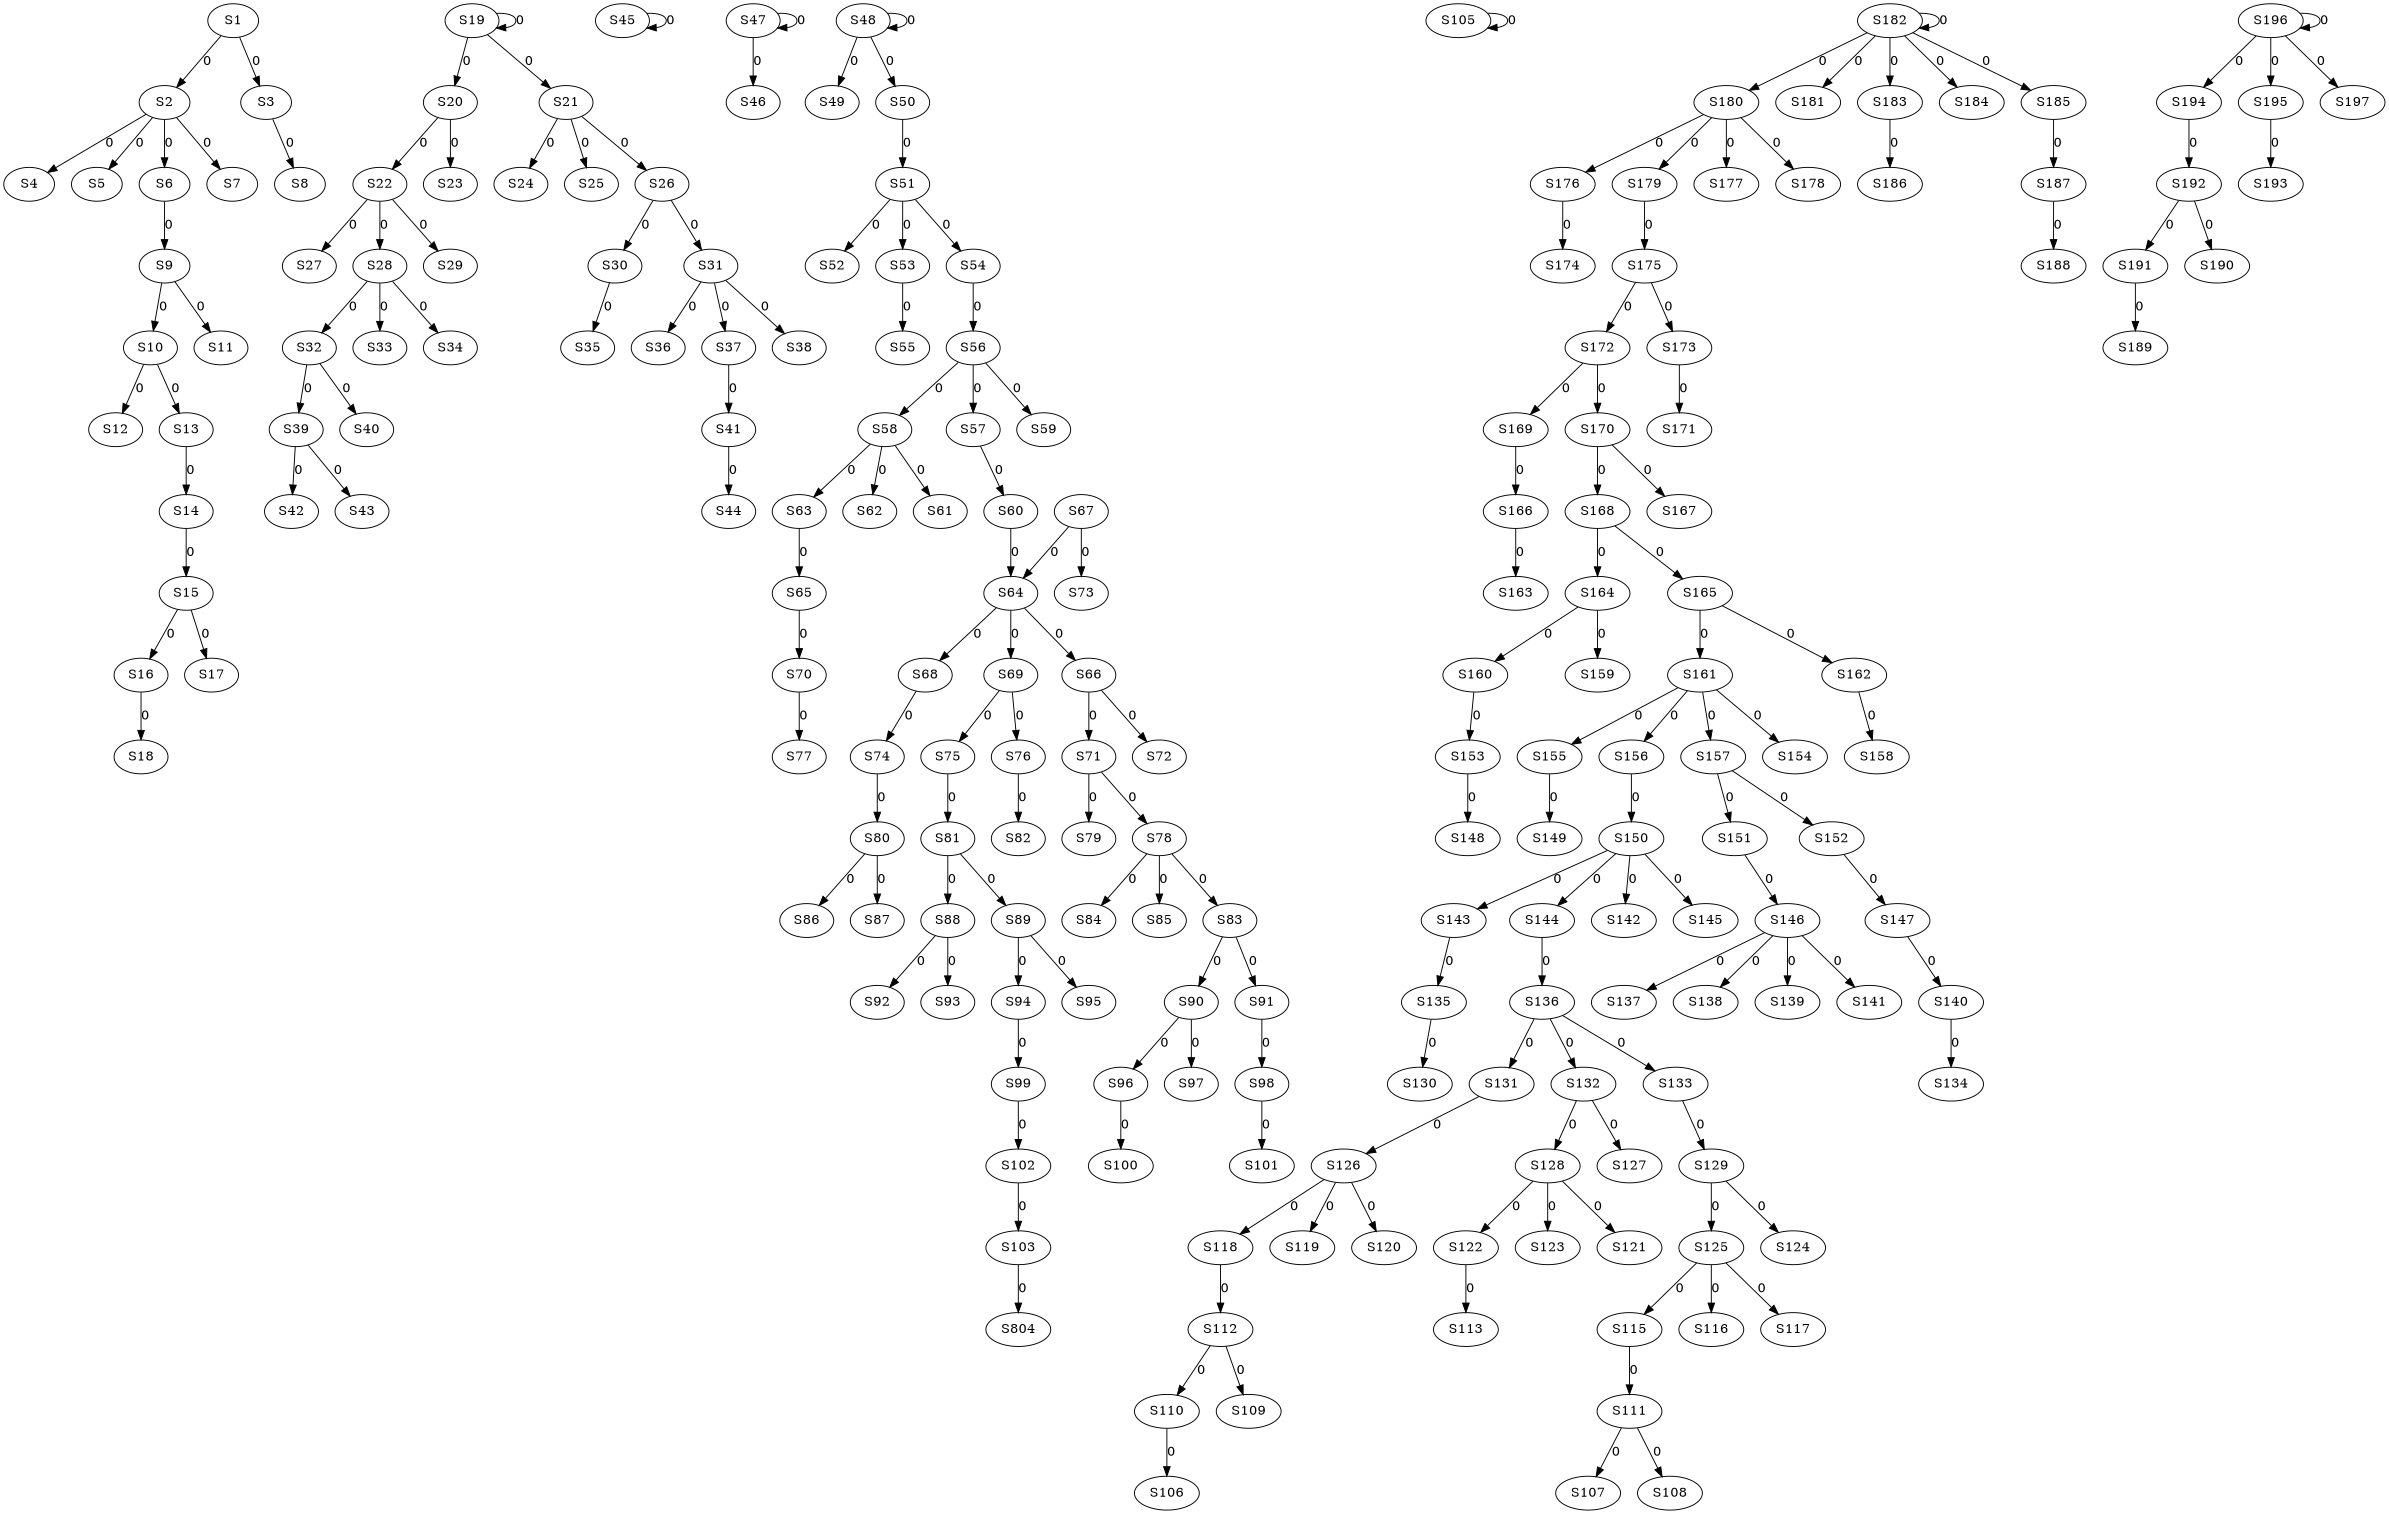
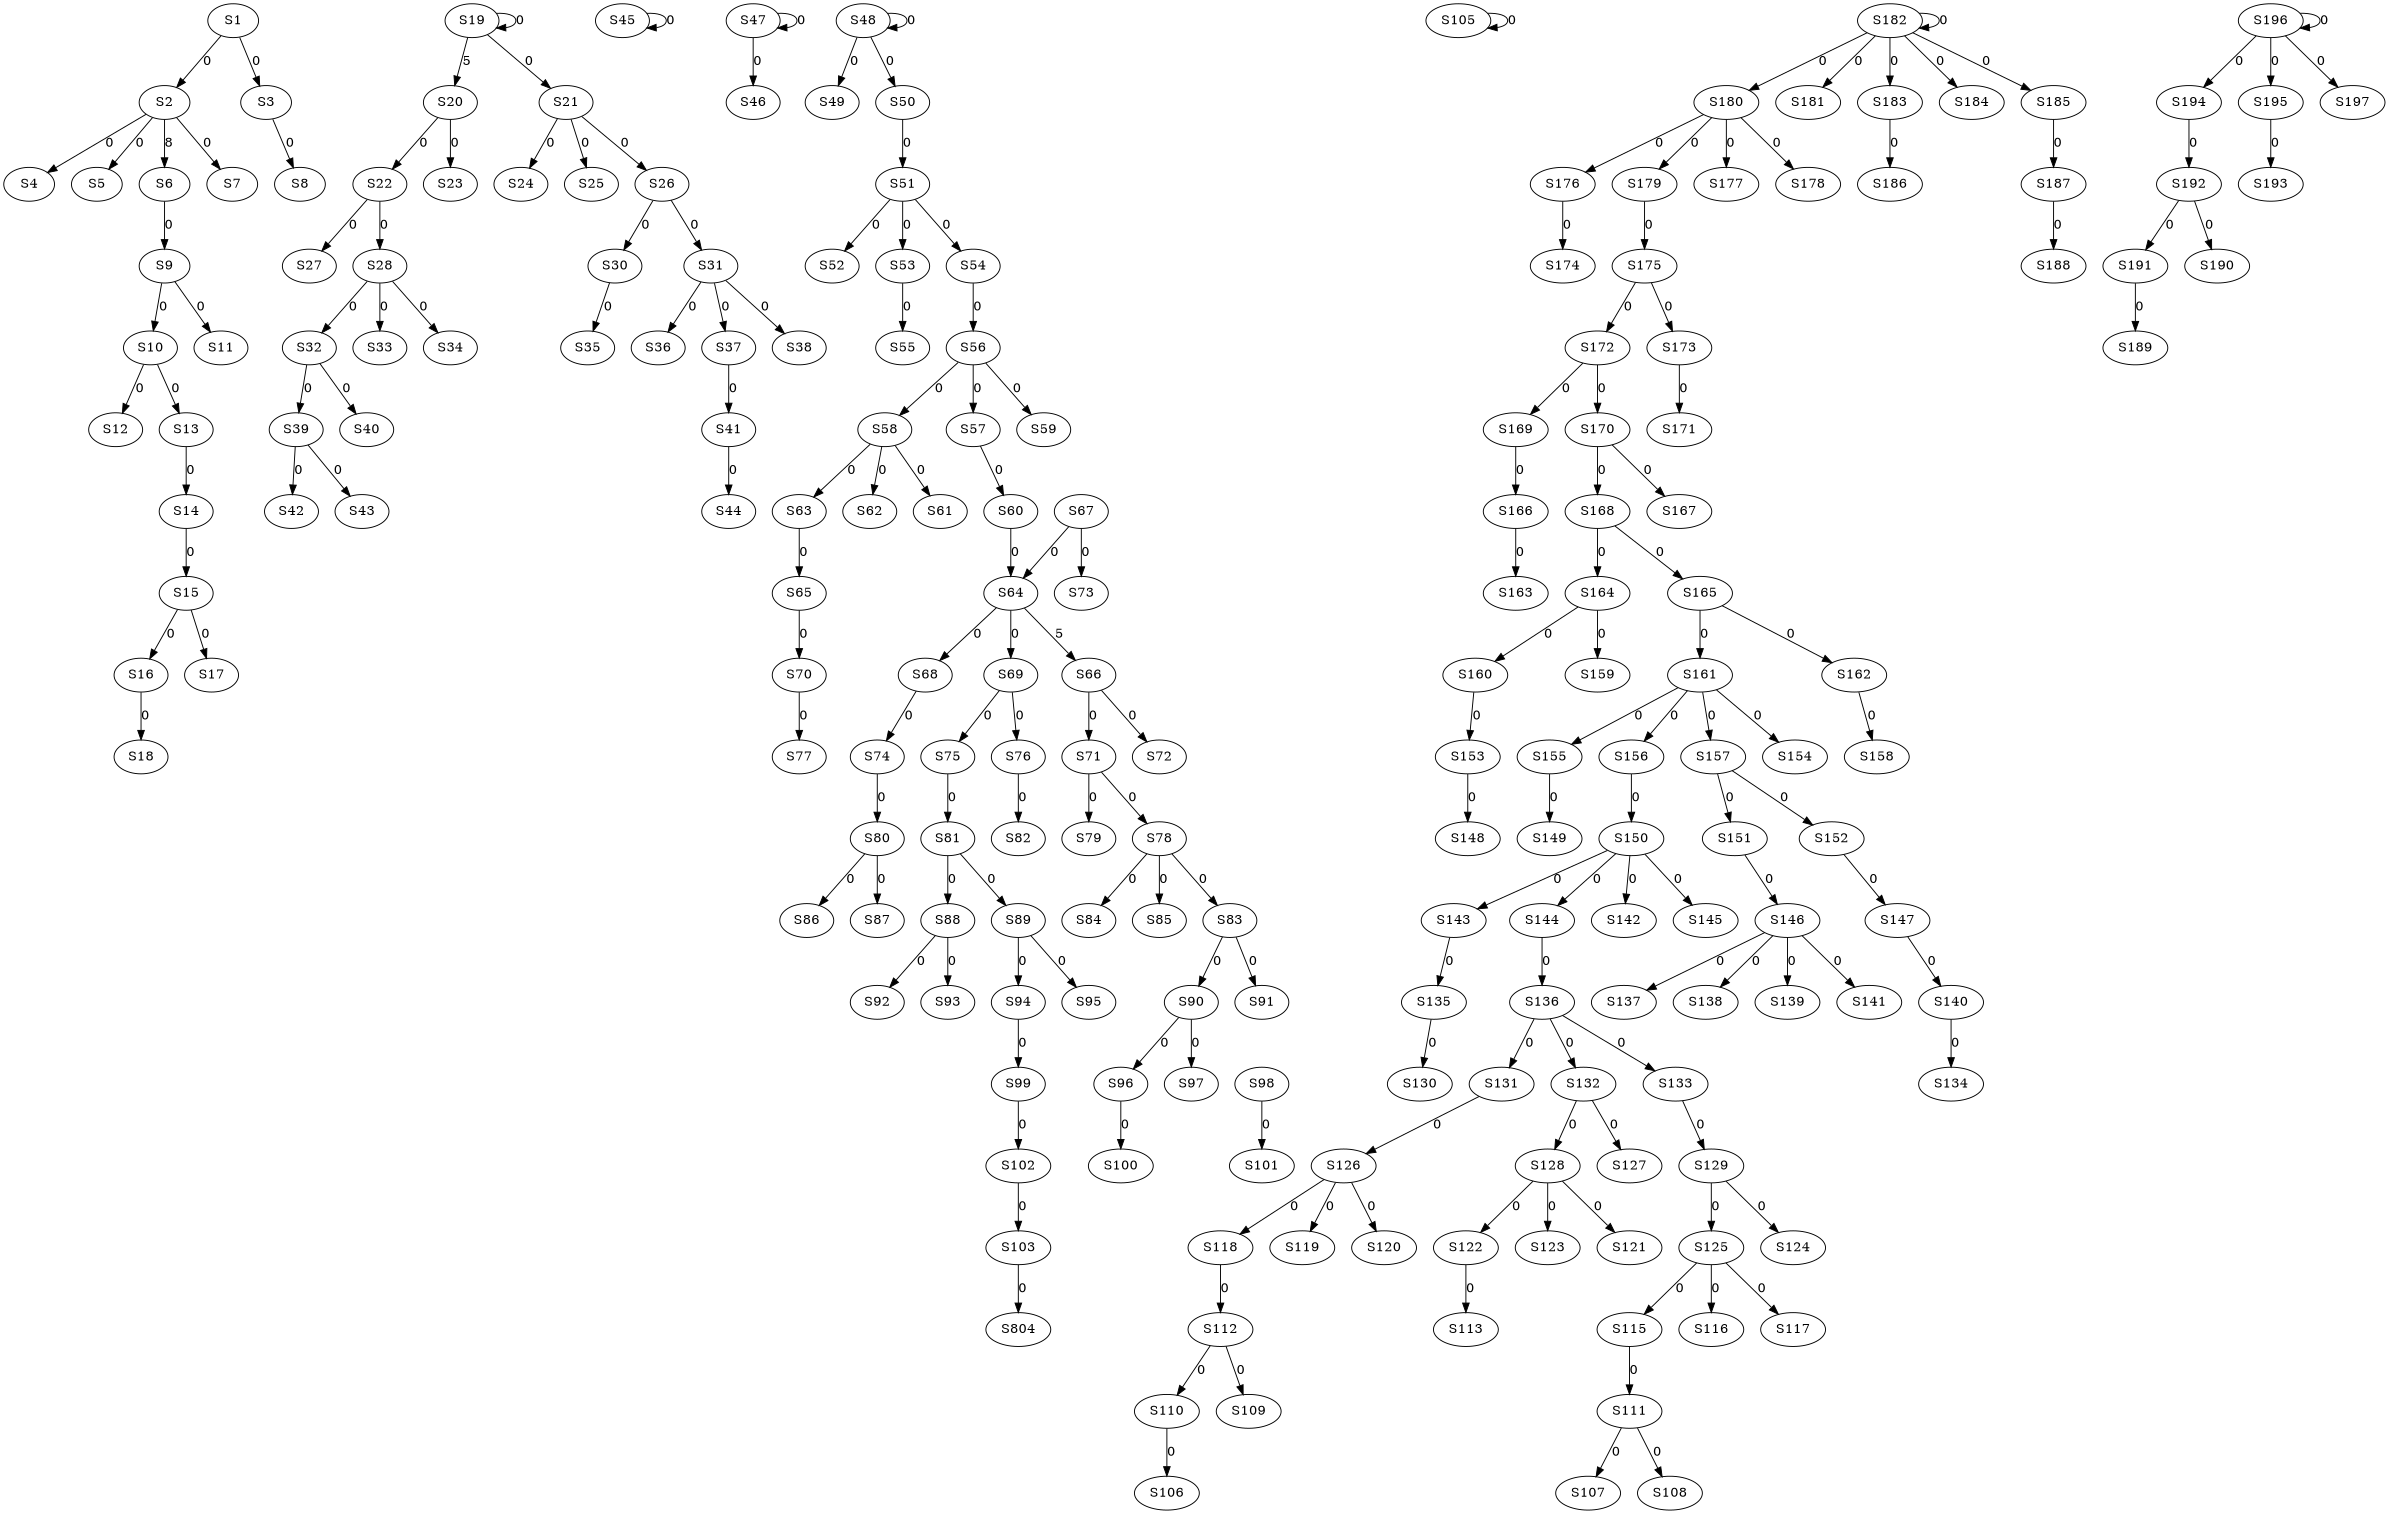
  strict digraph {
    S1
    S2
    S3
    S4
    S5
    S6
    S7
    S8
    S9
    S10
    S11
    S12
    S13
    S14
    S15
    S16
    S17
    S18
    S19
    S20
    S21
    S22
    S23
    S24
    S25
    S26
    S27
    S28
-   S29
    S30
    S31
    S32
    S33
    S34
    S35
    S36
    S37
    S38
    S39
    S40
    S41
    S42
    S43
    S44
    S45
    S47
    S46
    S48
    S49
    S50
    S51
    S52
    S53
    S54
    S55
    S56
    S57
    S58
    S59
    S60
    S61
    S62
    S63
    S64
    S65
    S66
    S68
    S69
    S70
    S71
    S72
    S67
    S73
    S74
    S75
    S76
    S77
    S78
    S79
    S80
    S81
    S82
    S83
    S84
    S85
    S86
    S87
    S88
    S89
    S90
    S91
    S92
    S93
    S94
    S95
    S96
    S97
    S98
    S99
    S100
    S101
    S102
    S103
    n104 [label=S804]
    S105
    S110
    S106
    S111
    S107
    S108
    S112
    S109
    S115
    S118
    S122
    S113
    S125
    S116
    S117
    S126
    S119
    S120
    S128
    S123
    S121
    S129
    S124
    S131
    S132
    S127
    S133
    S135
    S130
    S136
    S140
    S134
    S143
    S144
    S146
    S137
    S138
    S139
    S141
    S147
    S150
    S142
    S145
    S151
    S152
    S153
    S148
    S155
    S149
    S156
    S157
    S160
    S161
    S154
    S162
    S158
    S164
    S159
    S165
    S166
    S163
    S168
    S169
    S170
    S167
    S172
    S173
    S171
    S175
    S176
    S174
    S179
    S180
    S177
    S178
    S182
    S181
    S183
    S184
    S185
    S186
    S187
    S188
    S191
    S189
    S192
    S190
    S194
    S195
    S193
    S196
    S197
    S1 -> S2 [label=0]
    S1 -> S3 [label=0]
    S2 -> S4 [label=0]
    S2 -> S5 [label=0]
-   S2 -> S6 [label=0]
+   S2 -> S6 [label=8]
    S2 -> S7 [label=0]
    S3 -> S8 [label=0]
    S6 -> S9 [label=0]
    S9 -> S10 [label=0]
    S9 -> S11 [label=0]
    S10 -> S12 [label=0]
    S10 -> S13 [label=0]
    S13 -> S14 [label=0]
    S14 -> S15 [label=0]
    S15 -> S16 [label=0]
    S15 -> S17 [label=0]
    S16 -> S18 [label=0]
    S19 -> S19 [label=0]
-   S19 -> S20 [label=0]
+   S19 -> S20 [label=5]
    S19 -> S21 [label=0]
    S20 -> S22 [label=0]
    S20 -> S23 [label=0]
    S21 -> S24 [label=0]
    S21 -> S25 [label=0]
    S21 -> S26 [label=0]
    S22 -> S27 [label=0]
    S22 -> S28 [label=0]
-   S22 -> S29 [label=0]
    S26 -> S30 [label=0]
    S26 -> S31 [label=0]
    S28 -> S32 [label=0]
    S28 -> S33 [label=0]
    S28 -> S34 [label=0]
    S30 -> S35 [label=0]
    S31 -> S36 [label=0]
    S31 -> S37 [label=0]
    S31 -> S38 [label=0]
    S32 -> S39 [label=0]
    S32 -> S40 [label=0]
    S37 -> S41 [label=0]
    S39 -> S42 [label=0]
    S39 -> S43 [label=0]
    S41 -> S44 [label=0]
    S45 -> S45 [label=0]
    S47 -> S47 [label=0]
    S47 -> S46 [label=0]
    S48 -> S48 [label=0]
    S48 -> S49 [label=0]
    S48 -> S50 [label=0]
    S50 -> S51 [label=0]
    S51 -> S52 [label=0]
    S51 -> S53 [label=0]
    S51 -> S54 [label=0]
    S53 -> S55 [label=0]
    S54 -> S56 [label=0]
    S56 -> S57 [label=0]
    S56 -> S58 [label=0]
    S56 -> S59 [label=0]
    S57 -> S60 [label=0]
    S58 -> S61 [label=0]
    S58 -> S62 [label=0]
    S58 -> S63 [label=0]
    S60 -> S64 [label=0]
    S63 -> S65 [label=0]
-   S64 -> S66 [label=0]
+   S64 -> S66 [label=5]
    S64 -> S68 [label=0]
    S64 -> S69 [label=0]
    S65 -> S70 [label=0]
    S66 -> S71 [label=0]
    S66 -> S72 [label=0]
    S68 -> S74 [label=0]
    S69 -> S75 [label=0]
    S69 -> S76 [label=0]
    S70 -> S77 [label=0]
    S71 -> S78 [label=0]
    S71 -> S79 [label=0]
    S67 -> S64 [label=0]
    S67 -> S73 [label=0]
    S74 -> S80 [label=0]
    S75 -> S81 [label=0]
    S76 -> S82 [label=0]
    S78 -> S83 [label=0]
    S78 -> S84 [label=0]
    S78 -> S85 [label=0]
    S80 -> S86 [label=0]
    S80 -> S87 [label=0]
    S81 -> S88 [label=0]
    S81 -> S89 [label=0]
    S83 -> S90 [label=0]
    S83 -> S91 [label=0]
    S88 -> S92 [label=0]
    S88 -> S93 [label=0]
    S89 -> S94 [label=0]
    S89 -> S95 [label=0]
    S90 -> S96 [label=0]
    S90 -> S97 [label=0]
-   S91 -> S98 [label=0]
    S94 -> S99 [label=0]
    S96 -> S100 [label=0]
    S98 -> S101 [label=0]
    S99 -> S102 [label=0]
    S102 -> S103 [label=0]
    S103 -> n104 [label=0]
    S105 -> S105 [label=0]
    S110 -> S106 [label=0]
    S111 -> S107 [label=0]
    S111 -> S108 [label=0]
    S112 -> S110 [label=0]
    S112 -> S109 [label=0]
    S115 -> S111 [label=0]
    S118 -> S112 [label=0]
    S122 -> S113 [label=0]
    S125 -> S115 [label=0]
    S125 -> S116 [label=0]
    S125 -> S117 [label=0]
    S126 -> S118 [label=0]
    S126 -> S119 [label=0]
    S126 -> S120 [label=0]
    S128 -> S122 [label=0]
    S128 -> S123 [label=0]
    S128 -> S121 [label=0]
    S129 -> S125 [label=0]
    S129 -> S124 [label=0]
    S131 -> S126 [label=0]
    S132 -> S128 [label=0]
    S132 -> S127 [label=0]
    S133 -> S129 [label=0]
    S135 -> S130 [label=0]
    S136 -> S131 [label=0]
    S136 -> S132 [label=0]
    S136 -> S133 [label=0]
    S140 -> S134 [label=0]
    S143 -> S135 [label=0]
    S144 -> S136 [label=0]
    S146 -> S137 [label=0]
    S146 -> S138 [label=0]
    S146 -> S139 [label=0]
    S146 -> S141 [label=0]
    S147 -> S140 [label=0]
    S150 -> S143 [label=0]
    S150 -> S144 [label=0]
    S150 -> S142 [label=0]
    S150 -> S145 [label=0]
    S151 -> S146 [label=0]
    S152 -> S147 [label=0]
    S153 -> S148 [label=0]
    S155 -> S149 [label=0]
    S156 -> S150 [label=0]
    S157 -> S151 [label=0]
    S157 -> S152 [label=0]
    S160 -> S153 [label=0]
    S161 -> S155 [label=0]
    S161 -> S156 [label=0]
    S161 -> S157 [label=0]
    S161 -> S154 [label=0]
    S162 -> S158 [label=0]
    S164 -> S160 [label=0]
    S164 -> S159 [label=0]
    S165 -> S161 [label=0]
    S165 -> S162 [label=0]
    S166 -> S163 [label=0]
    S168 -> S164 [label=0]
    S168 -> S165 [label=0]
    S169 -> S166 [label=0]
    S170 -> S168 [label=0]
    S170 -> S167 [label=0]
    S172 -> S169 [label=0]
    S172 -> S170 [label=0]
    S173 -> S171 [label=0]
    S175 -> S172 [label=0]
    S175 -> S173 [label=0]
    S176 -> S174 [label=0]
    S179 -> S175 [label=0]
    S180 -> S176 [label=0]
    S180 -> S179 [label=0]
    S180 -> S177 [label=0]
    S180 -> S178 [label=0]
    S182 -> S180 [label=0]
    S182 -> S182 [label=0]
    S182 -> S181 [label=0]
    S182 -> S183 [label=0]
    S182 -> S184 [label=0]
    S182 -> S185 [label=0]
    S183 -> S186 [label=0]
    S185 -> S187 [label=0]
    S187 -> S188 [label=0]
    S191 -> S189 [label=0]
    S192 -> S191 [label=0]
    S192 -> S190 [label=0]
    S194 -> S192 [label=0]
    S195 -> S193 [label=0]
    S196 -> S194 [label=0]
    S196 -> S195 [label=0]
    S196 -> S196 [label=0]
    S196 -> S197 [label=0]
  }
